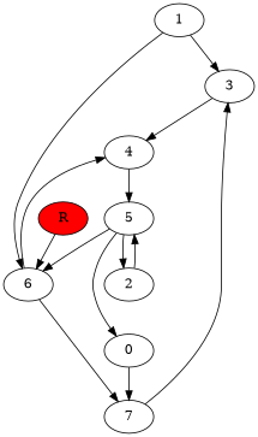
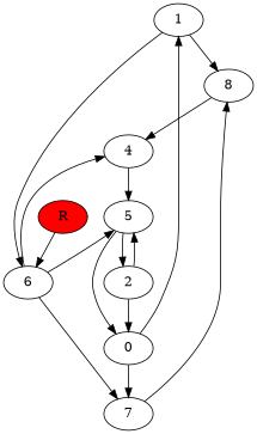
  digraph {
    1
-   3
+   3 [label=8]
    6
    4
    5
    7
    2
    n8 [label=0]
    R [fillcolor="#ff0000" style=filled]
    1 -> 3
    1 -> 6
    3 -> 4
    6 -> 4
-   5 -> 6
+   6 -> 5
    6 -> 7
    4 -> 5
    5 -> 2
    5 -> n8
    7 -> 3
    2 -> 5
+   2 -> n8
+   n8 -> 1
    n8 -> 7
    R -> 6
  }
